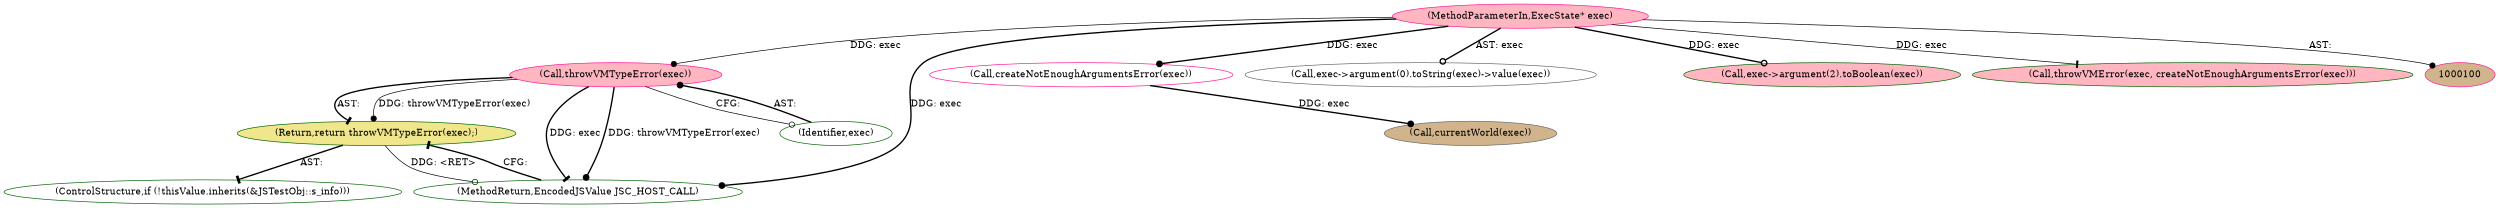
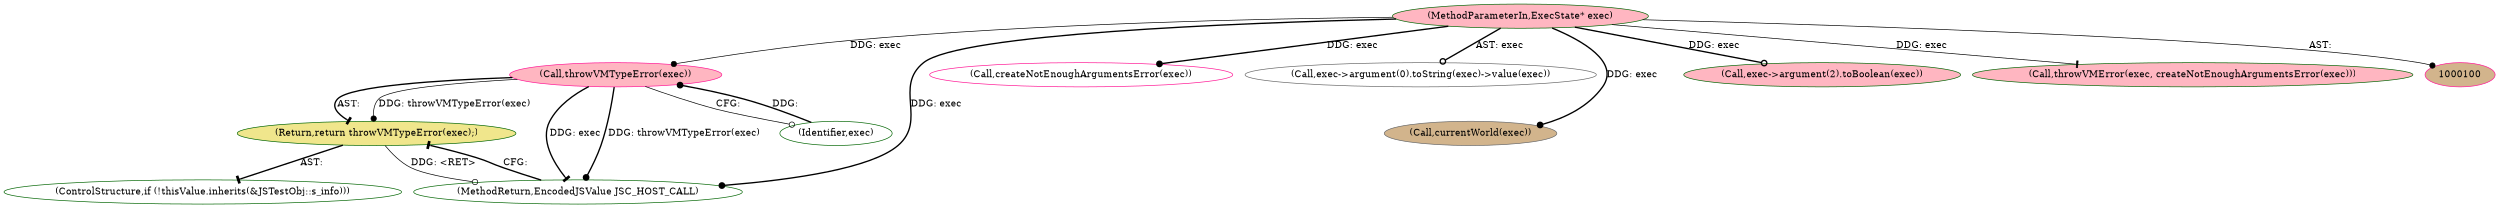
  digraph {
    node [color=darkgreen fillcolor=white style=filled]
    edge [arrowhead=dot style=bold]
    n1 [color=deeppink fillcolor=lightpink label="(Call,throwVMTypeError(exec))"]
    n2 [fillcolor=khaki label="(Return,return throwVMTypeError(exec);)"]
    n3 [label="(MethodReturn,EncodedJSValue JSC_HOST_CALL)"]
    n4 [label="(Identifier,exec)"]
    n5 [label="(ControlStructure,if (!thisValue.inherits(&JSTestObj::s_info)))"]
-   n6 [color=deeppink fillcolor=lightpink label="(MethodParameterIn,ExecState* exec)"]
+   n6 [fillcolor=lightpink label="(MethodParameterIn,ExecState* exec)"]
    n7 [color=deeppink label="(Call,createNotEnoughArgumentsError(exec))"]
    n8 [color=gray40 label="(Call,exec->argument(0).toString(exec)->value(exec))"]
    n9 [color=gray40 fillcolor=tan label="(Call,currentWorld(exec))"]
    n10 [fillcolor=lightpink label="(Call,exec->argument(2).toBoolean(exec))"]
    n11 [fillcolor=lightpink label="(Call,throwVMError(exec, createNotEnoughArgumentsError(exec)))"]
    1000100 [color=deeppink fillcolor=tan]
    n1 -> n2 [arrowhead=tee label="AST: "]
    n1 -> n2 [label="DDG: throwVMTypeError(exec)" style=solid]
    n1 -> n3 [arrowhead=tee label="DDG: exec"]
    n1 -> n3 [label="DDG: throwVMTypeError(exec)"]
    n1 -> n4 [arrowhead=odot label="CFG: " style=solid]
    n2 -> n3 [arrowhead=odot label="DDG: <RET>" style=solid]
    n2 -> n5 [arrowhead=tee label="AST: "]
    n3 -> n2 [arrowhead=tee label="CFG: "]
-   n4 -> n1 [label="AST: "]
+   n4 -> n1 [label="DDG: "]
    n6 -> n1 [label="DDG: exec" style=solid]
    n6 -> n3 [label="DDG: exec"]
    n6 -> n7 [label="DDG: exec"]
    n6 -> n8 [arrowhead=odot label="AST: exec"]
-   n7 -> n9 [label="DDG: exec"]
+   n6 -> n9 [label="DDG: exec"]
    n6 -> n10 [arrowhead=odot label="DDG: exec"]
    n6 -> n11 [arrowhead=tee label="DDG: exec" style=solid]
    n6 -> 1000100 [label="AST: " style=solid]
  }
